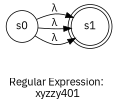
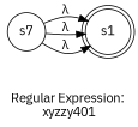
  digraph {
    label="Regular Expression: \nxyzzy401"
    rankdir=LR
    fontname="IBM Plex Sans"
    node [fontname="IBM Plex Sans"]
    edge [fontname="IBM Plex Sans"]
    s1 [shape=doublecircle]
-   s0 [shape=circle]
+   s0 [shape=circle label=s7]
    s0 -> s1 [label="λ"]
    s0 -> s1 [label="λ"]
    s0 -> s1 [label="λ"]
  }
